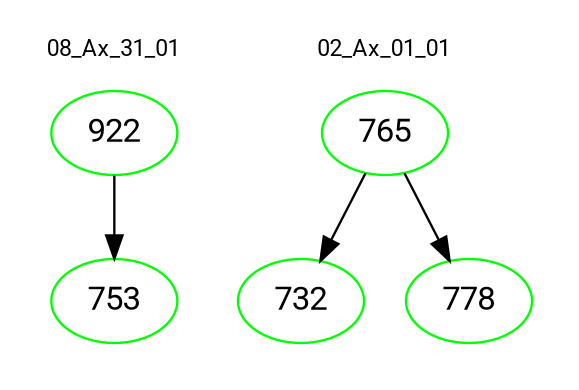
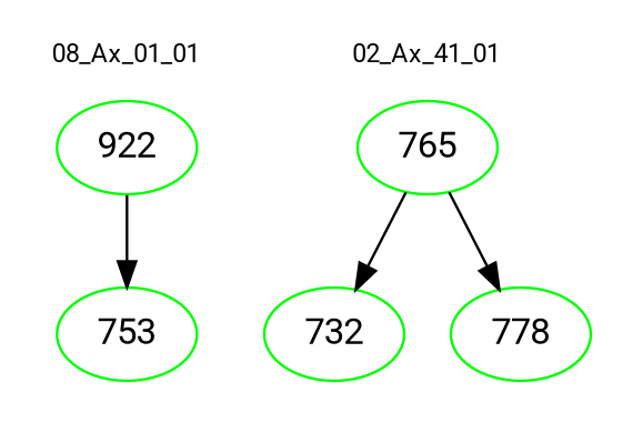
  digraph {
    fontname=Roboto
    node [color=green fontname=Roboto]
    edge [color=black fontname=Roboto]
    n1 [label=922]
    n2 [label=753]
    n3 [label=765]
    n4 [label=732]
    n5 [label=778]
    subgraph cluster_1 {
      color=white
      fontsize=10
-     label="08_Ax_31_01"
+     label="08_Ax_01_01"
      n1
      n2
    }
    subgraph cluster_2 {
      color=white
      fontsize=10
-     label="02_Ax_01_01"
+     label="02_Ax_41_01"
      n3
      n4
      n5
    }
    n1 -> n2
    n3 -> n4
    n3 -> n5
  }
